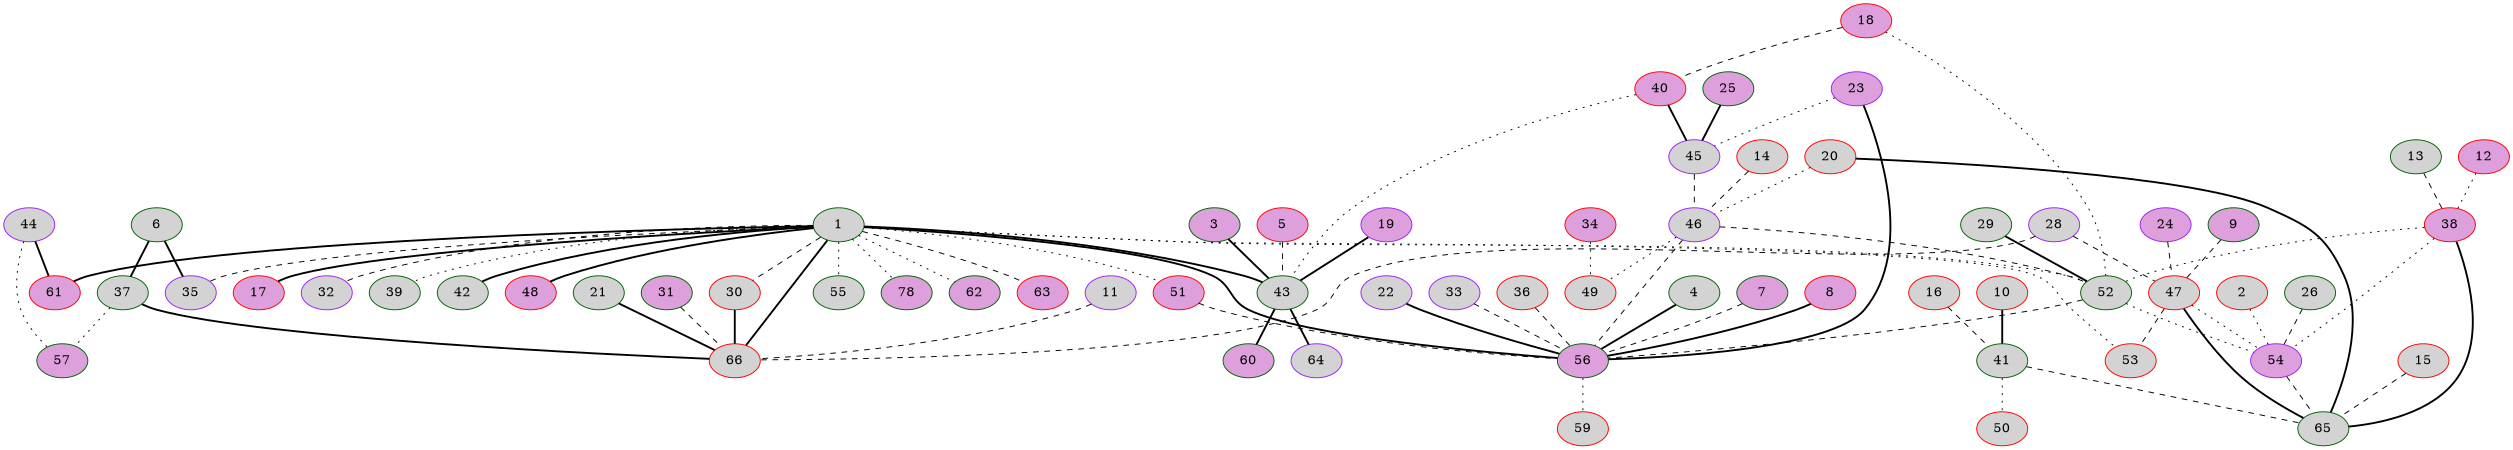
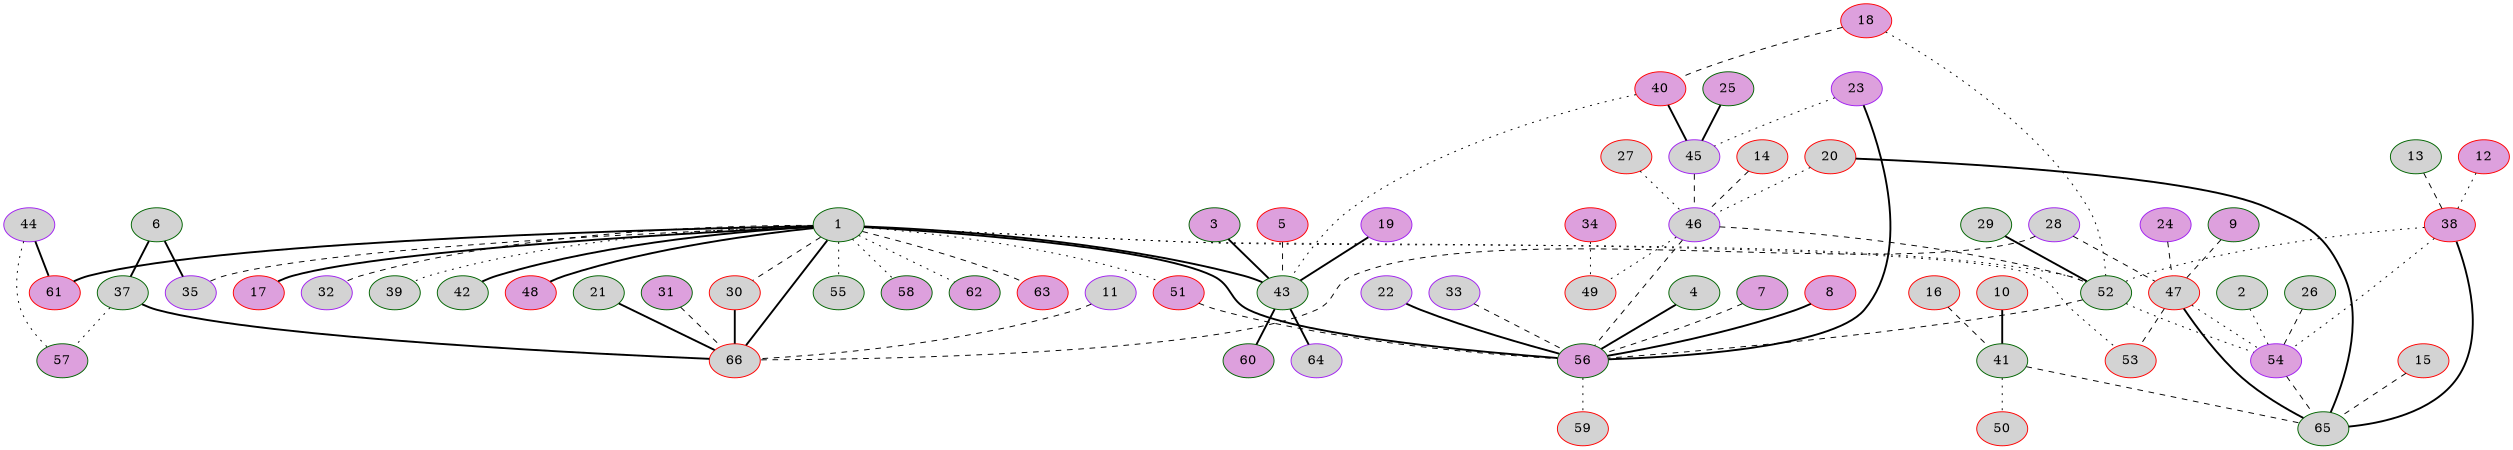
  graph {
    node [color=red fillcolor=lightgrey style=filled]
    edge [style=bold weight=1.0]
    17 [fillcolor=plum]
    1 [color=darkgreen]
    30
    32 [color=purple]
    35 [color=purple]
    39 [color=darkgreen]
    42 [color=darkgreen]
    43 [color=darkgreen]
    48 [fillcolor=plum]
    51 [fillcolor=plum]
    52 [color=darkgreen]
    53
    55 [color=darkgreen]
    56 [color=darkgreen fillcolor=plum]
-   58 [color=darkgreen fillcolor=plum label=78]
+   58 [color=darkgreen fillcolor=plum]
    61 [fillcolor=plum]
    62 [color=darkgreen fillcolor=plum]
    63 [fillcolor=plum]
    66
    6 [color=darkgreen]
    37 [color=darkgreen]
    60 [color=darkgreen fillcolor=plum]
    64 [color=purple]
    45 [color=purple]
    46 [color=purple]
    54 [color=purple fillcolor=plum]
    59
-   2
+   2 [color=darkgreen]
    65 [color=darkgreen]
    3 [color=darkgreen fillcolor=plum]
    4 [color=darkgreen]
    5 [fillcolor=plum]
    57 [color=darkgreen fillcolor=plum]
    7 [color=darkgreen fillcolor=plum]
    8 [fillcolor=plum]
    9 [color=darkgreen fillcolor=plum]
    47
    10
    41 [color=darkgreen]
    50
    11 [color=purple]
    12 [fillcolor=plum]
    38 [fillcolor=plum]
    13 [color=darkgreen]
    14
    49
    15
    16
    18 [fillcolor=plum]
    40 [fillcolor=plum]
    19 [color=purple fillcolor=plum]
    20
    21 [color=darkgreen]
    22 [color=purple]
    23 [color=purple fillcolor=plum]
    24 [color=purple fillcolor=plum]
    25 [color=darkgreen fillcolor=plum]
    26 [color=darkgreen]
+   27
    28 [color=purple]
    29 [color=darkgreen]
    31 [color=darkgreen fillcolor=plum]
    33 [color=purple]
    34 [fillcolor=plum]
-   36
    44 [color=purple]
    1 -- 17
    1 -- 30 [style=dashed]
    1 -- 32 [style=dashed]
    1 -- 35 [style=dashed]
    1 -- 39 [style=dotted]
    1 -- 42
    1 -- 43
    1 -- 48
    1 -- 51 [style=dotted]
    1 -- 52 [style=dotted]
    1 -- 53 [style=dotted]
    1 -- 55 [style=dotted]
    1 -- 56 [weight=2.0]
    1 -- 58 [style=dotted]
    1 -- 61
    1 -- 62 [style=dotted]
    1 -- 63 [style=dashed]
    1 -- 66
    30 -- 66
    43 -- 60
    43 -- 64
    51 -- 56 [style=dashed]
    52 -- 56 [style=dashed]
    52 -- 54 [style=dotted]
    56 -- 59 [style=dotted]
    6 -- 35
    6 -- 37
    37 -- 66
    37 -- 57 [style=dotted]
    45 -- 46 [style=dashed]
    46 -- 52 [style=dashed]
    46 -- 56 [style=dashed]
    46 -- 49 [style=dotted]
    54 -- 65 [style=dashed]
    2 -- 54 [style=dotted]
    3 -- 43
    4 -- 56
    5 -- 43 [style=dashed]
    7 -- 56 [style=dashed]
    8 -- 56
    9 -- 47 [style=dashed]
    47 -- 53 [style=dashed]
    47 -- 54 [style=dotted]
    47 -- 65
    10 -- 41
    41 -- 65 [style=dashed]
    41 -- 50 [style=dotted]
    11 -- 66 [style=dashed]
    12 -- 38 [style=dotted]
    38 -- 52 [style=dotted]
    38 -- 54 [style=dotted]
    38 -- 65
    13 -- 38 [style=dashed]
    14 -- 46 [style=dashed]
    15 -- 65 [style=dashed]
    16 -- 41 [style=dashed]
    18 -- 52 [style=dotted]
    18 -- 40 [style=dashed]
    40 -- 43 [style=dotted]
    40 -- 45
    19 -- 43
    20 -- 46 [style=dotted]
    20 -- 65
    21 -- 66
    22 -- 56
    23 -- 56
    23 -- 45 [style=dotted]
    24 -- 47 [style=dashed]
    25 -- 45
    26 -- 54 [style=dashed]
+   27 -- 46 [style=dotted]
    28 -- 66 [style=dashed]
    28 -- 47 [style=dashed]
    29 -- 52
    31 -- 66 [style=dashed]
    33 -- 56 [style=dashed]
    34 -- 49 [style=dotted]
-   36 -- 56 [style=dashed]
    44 -- 61
    44 -- 57 [style=dotted]
  }
